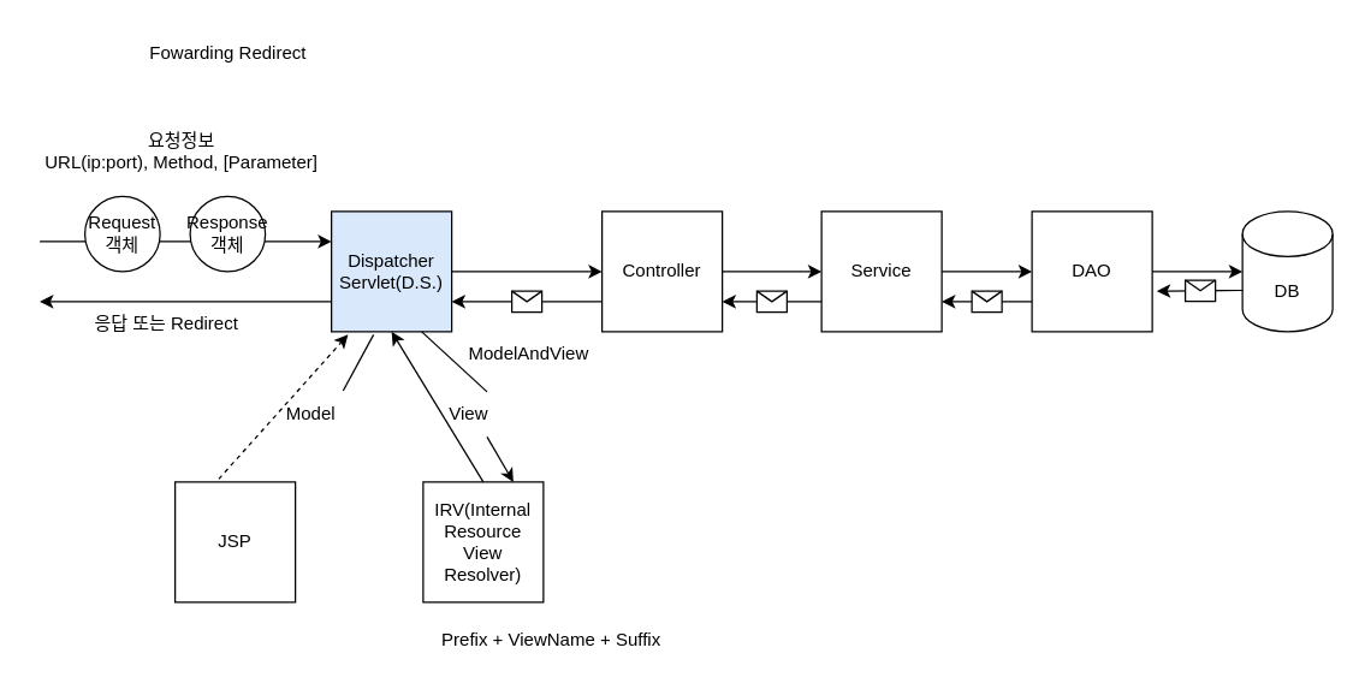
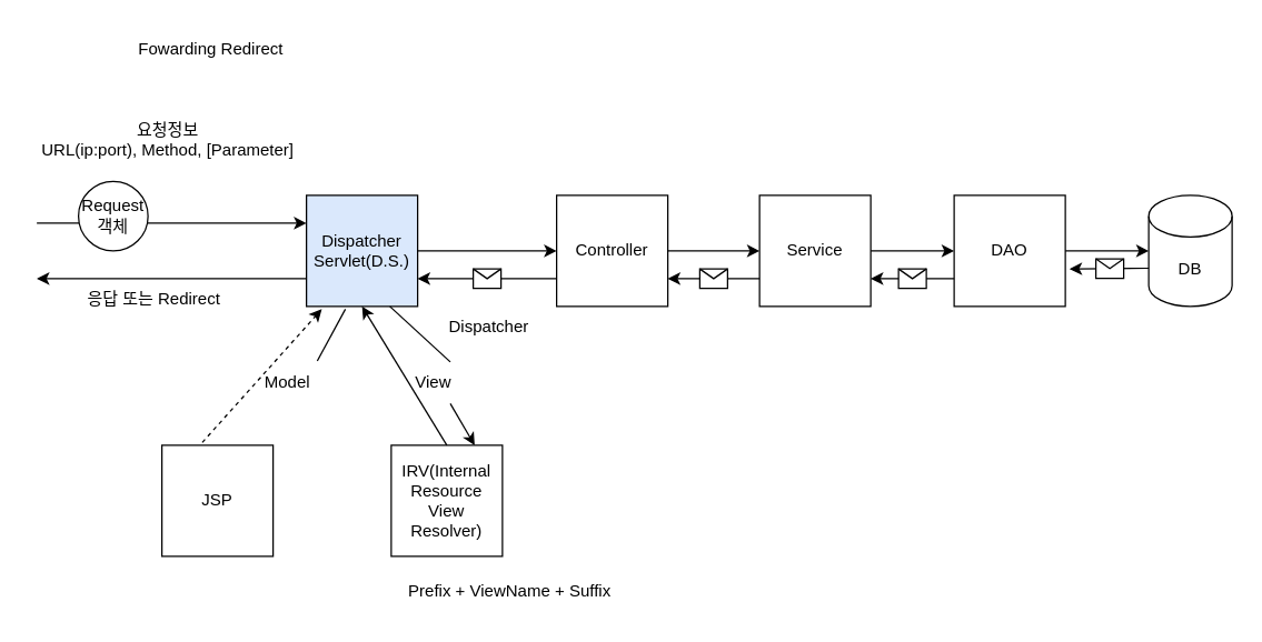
  <mxCell id="0" />
  <mxCell id="1" parent="0" />
  <mxCell id="2" value="DB" style="shape=cylinder3;whiteSpace=wrap;html=1;boundedLbl=1;backgroundOutline=1;size=15;" vertex="1" parent="1"><mxGeometry x="826" y="140" width="60" height="80" as="geometry" /></mxCell>
  <mxCell id="3" value="DAO" style="whiteSpace=wrap;html=1;aspect=fixed;" vertex="1" parent="1"><mxGeometry x="686" y="140" width="80" height="80" as="geometry" /></mxCell>
  <mxCell id="4" value="Service" style="whiteSpace=wrap;html=1;aspect=fixed;" vertex="1" parent="1"><mxGeometry x="546" y="140" width="80" height="80" as="geometry" /></mxCell>
  <mxCell id="5" value="JSP" style="whiteSpace=wrap;html=1;aspect=fixed;" vertex="1" parent="1"><mxGeometry x="116" y="320" width="80" height="80" as="geometry" /></mxCell>
  <mxCell id="6" value="Dispatcher Servlet(D.S.)" style="whiteSpace=wrap;html=1;aspect=fixed;fillColor=#dae8fc;" vertex="1" parent="1"><mxGeometry x="220" y="140" width="80" height="80" as="geometry" /></mxCell>
  <mxCell id="7" value="IRV(Internal Resource View Resolver)" style="whiteSpace=wrap;html=1;aspect=fixed;" vertex="1" parent="1"><mxGeometry x="281" y="320" width="80" height="80" as="geometry" /></mxCell>
  <mxCell id="8" value="" style="endArrow=classic;html=1;rounded=0;startArrow=none;" edge="1" parent="1" source="11"><mxGeometry width="50" height="50" relative="1" as="geometry"><mxPoint x="426" y="230" as="sourcePoint" /><mxPoint x="466" y="180" as="targetPoint" /></mxGeometry></mxCell>
  <mxCell id="9" value="" style="endArrow=classic;html=1;rounded=0;exitX=0;exitY=0;exitDx=0;exitDy=52.5;exitPerimeter=0;entryX=1.038;entryY=0.663;entryDx=0;entryDy=0;entryPerimeter=0;" edge="1" parent="1" source="2" target="3"><mxGeometry relative="1" as="geometry"><mxPoint x="646" y="330" as="sourcePoint" /><mxPoint x="746" y="330" as="targetPoint" /></mxGeometry></mxCell>
  <mxCell id="10" value="" style="shape=message;html=1;outlineConnect=0;" vertex="1" parent="9"><mxGeometry width="20" height="14" relative="1" as="geometry"><mxPoint x="-10" y="-7" as="offset" /></mxGeometry></mxCell>
  <mxCell id="11" value="Controller" style="whiteSpace=wrap;html=1;aspect=fixed;" vertex="1" parent="1"><mxGeometry x="400" y="140" width="80" height="80" as="geometry" /></mxCell>
  <mxCell id="12" value="" style="endArrow=classic;html=1;rounded=0;entryX=0;entryY=0.5;entryDx=0;entryDy=0;" edge="1" parent="1" source="6" target="11"><mxGeometry width="50" height="50" relative="1" as="geometry"><mxPoint x="346" y="230" as="sourcePoint" /><mxPoint x="396" y="180" as="targetPoint" /></mxGeometry></mxCell>
  <mxCell id="13" value="" style="endArrow=classic;html=1;rounded=0;entryX=0;entryY=0.5;entryDx=0;entryDy=0;" edge="1" parent="1" source="11" target="4"><mxGeometry width="50" height="50" relative="1" as="geometry"><mxPoint x="480" y="230" as="sourcePoint" /><mxPoint x="546" y="180" as="targetPoint" /></mxGeometry></mxCell>
  <mxCell id="14" value="" style="endArrow=classic;html=1;rounded=0;entryX=0;entryY=0.5;entryDx=0;entryDy=0;" edge="1" parent="1" source="4" target="3"><mxGeometry width="50" height="50" relative="1" as="geometry"><mxPoint x="626" y="230" as="sourcePoint" /><mxPoint x="686" y="180" as="targetPoint" /></mxGeometry></mxCell>
  <mxCell id="15" value="" style="endArrow=classic;html=1;rounded=0;entryX=0;entryY=0.5;entryDx=0;entryDy=0;entryPerimeter=0;" edge="1" parent="1" source="3" target="2"><mxGeometry width="50" height="50" relative="1" as="geometry"><mxPoint x="766" y="230" as="sourcePoint" /><mxPoint x="836.711" y="180" as="targetPoint" /></mxGeometry></mxCell>
  <mxCell id="16" value="" style="endArrow=classic;html=1;rounded=0;exitX=0;exitY=0.75;exitDx=0;exitDy=0;entryX=1;entryY=0.75;entryDx=0;entryDy=0;" edge="1" parent="1" source="3" target="4"><mxGeometry relative="1" as="geometry"><mxPoint x="636" y="280" as="sourcePoint" /><mxPoint x="736" y="280" as="targetPoint" /></mxGeometry></mxCell>
  <mxCell id="17" value="" style="shape=message;html=1;outlineConnect=0;" vertex="1" parent="16"><mxGeometry width="20" height="14" relative="1" as="geometry"><mxPoint x="-10" y="-7" as="offset" /></mxGeometry></mxCell>
  <mxCell id="18" value="" style="endArrow=classic;html=1;rounded=0;exitX=0;exitY=0.75;exitDx=0;exitDy=0;entryX=1;entryY=0.75;entryDx=0;entryDy=0;" edge="1" parent="1" source="4" target="11"><mxGeometry relative="1" as="geometry"><mxPoint x="636" y="280" as="sourcePoint" /><mxPoint x="736" y="280" as="targetPoint" /></mxGeometry></mxCell>
  <mxCell id="19" value="" style="shape=message;html=1;outlineConnect=0;" vertex="1" parent="18"><mxGeometry width="20" height="14" relative="1" as="geometry"><mxPoint x="-10" y="-7" as="offset" /></mxGeometry></mxCell>
  <mxCell id="20" value="" style="endArrow=classic;html=1;rounded=0;exitX=0;exitY=0.75;exitDx=0;exitDy=0;entryX=1;entryY=0.75;entryDx=0;entryDy=0;" edge="1" parent="1" source="11" target="6"><mxGeometry relative="1" as="geometry"><mxPoint x="636" y="280" as="sourcePoint" /><mxPoint x="736" y="280" as="targetPoint" /></mxGeometry></mxCell>
  <mxCell id="21" value="" style="shape=message;html=1;outlineConnect=0;" vertex="1" parent="20"><mxGeometry width="20" height="14" relative="1" as="geometry"><mxPoint x="-10" y="-7" as="offset" /></mxGeometry></mxCell>
- <mxCell id="22" value="ModelAndView" style="text;html=1;align=center;verticalAlign=middle;resizable=0;points=[];autosize=1;strokeColor=none;fillColor=none;" vertex="1" parent="1"><mxGeometry x="301" y="220" width="100" height="30" as="geometry" /></mxCell>
+ <mxCell id="22" value="Dispatcher" style="text;html=1;align=center;verticalAlign=middle;resizable=0;points=[];autosize=1;strokeColor=none;fillColor=none;" vertex="1" parent="1"><mxGeometry x="301" y="220" width="100" height="30" as="geometry" /></mxCell>
  <mxCell id="23" value="" style="endArrow=classic;html=1;rounded=0;exitX=0.75;exitY=1;exitDx=0;exitDy=0;entryX=0.75;entryY=0;entryDx=0;entryDy=0;startArrow=none;" edge="1" parent="1" source="27" target="7"><mxGeometry width="50" height="50" relative="1" as="geometry"><mxPoint x="666" y="310" as="sourcePoint" /><mxPoint x="336" y="320" as="targetPoint" /></mxGeometry></mxCell>
  <mxCell id="24" value="Prefix + ViewName + Suffix" style="text;html=1;align=center;verticalAlign=middle;resizable=0;points=[];autosize=1;strokeColor=none;fillColor=none;" vertex="1" parent="1"><mxGeometry x="281" y="410" width="170" height="30" as="geometry" /></mxCell>
  <mxCell id="25" value="" style="endArrow=classic;html=1;rounded=0;exitX=0.5;exitY=0;exitDx=0;exitDy=0;exitPerimeter=0;entryX=0.5;entryY=1;entryDx=0;entryDy=0;" edge="1" parent="1" source="7" target="6"><mxGeometry width="50" height="50" relative="1" as="geometry"><mxPoint x="666" y="310" as="sourcePoint" /><mxPoint x="716" y="260" as="targetPoint" /></mxGeometry></mxCell>
  <mxCell id="26" value="" style="endArrow=none;html=1;rounded=0;exitX=0.75;exitY=1;exitDx=0;exitDy=0;entryX=0.75;entryY=0;entryDx=0;entryDy=0;" edge="1" parent="1" source="6" target="27"><mxGeometry width="50" height="50" relative="1" as="geometry"><mxPoint x="280" y="220" as="sourcePoint" /><mxPoint x="341" y="320" as="targetPoint" /></mxGeometry></mxCell>
  <mxCell id="27" value="View" style="text;html=1;align=center;verticalAlign=middle;resizable=0;points=[];autosize=1;strokeColor=none;fillColor=none;" vertex="1" parent="1"><mxGeometry x="286" y="260" width="50" height="30" as="geometry" /></mxCell>
  <mxCell id="28" value="" style="endArrow=none;html=1;rounded=0;exitX=0.35;exitY=1.025;exitDx=0;exitDy=0;entryX=0.863;entryY=-0.025;entryDx=0;entryDy=0;exitPerimeter=0;entryPerimeter=0;" edge="1" parent="1" source="6" target="29"><mxGeometry width="50" height="50" relative="1" as="geometry"><mxPoint x="248" y="222" as="sourcePoint" /><mxPoint x="185.04" y="318" as="targetPoint" /></mxGeometry></mxCell>
  <mxCell id="29" value="Model" style="text;html=1;align=center;verticalAlign=middle;resizable=0;points=[];autosize=1;strokeColor=none;fillColor=none;" vertex="1" parent="1"><mxGeometry x="176" y="260" width="60" height="30" as="geometry" /></mxCell>
  <mxCell id="30" value="" style="endArrow=classic;html=1;rounded=0;exitX=0.363;exitY=-0.025;exitDx=0;exitDy=0;exitPerimeter=0;entryX=0.138;entryY=1.025;entryDx=0;entryDy=0;entryPerimeter=0;dashed=1;" edge="1" parent="1" source="5" target="6"><mxGeometry width="50" height="50" relative="1" as="geometry"><mxPoint x="126" y="290" as="sourcePoint" /><mxPoint x="176" y="240" as="targetPoint" /></mxGeometry></mxCell>
  <mxCell id="31" value="" style="endArrow=classic;html=1;rounded=0;exitX=0;exitY=0.75;exitDx=0;exitDy=0;" edge="1" parent="1" source="6"><mxGeometry width="50" height="50" relative="1" as="geometry"><mxPoint x="666" y="310" as="sourcePoint" /><mxPoint x="26" y="200" as="targetPoint" /></mxGeometry></mxCell>
  <mxCell id="32" value="" style="endArrow=classic;html=1;rounded=0;entryX=0;entryY=0.25;entryDx=0;entryDy=0;" edge="1" parent="1" target="6"><mxGeometry width="50" height="50" relative="1" as="geometry"><mxPoint x="26" y="160" as="sourcePoint" /><mxPoint x="626" y="220" as="targetPoint" /></mxGeometry></mxCell>
  <mxCell id="33" value="요청정보&lt;br&gt;URL(ip:port), Method, [Parameter]" style="text;html=1;align=center;verticalAlign=middle;resizable=0;points=[];autosize=1;strokeColor=none;fillColor=none;" vertex="1" parent="1"><mxGeometry x="20" y="80" width="200" height="40" as="geometry" /></mxCell>
  <mxCell id="34" value="Request&lt;br&gt;객체" style="ellipse;whiteSpace=wrap;html=1;aspect=fixed;" vertex="1" parent="1"><mxGeometry x="56" y="130" width="50" height="50" as="geometry" /></mxCell>
- <mxCell id="35" value="Response&lt;br&gt;객체" style="ellipse;whiteSpace=wrap;html=1;aspect=fixed;" vertex="1" parent="1"><mxGeometry x="126" y="130" width="50" height="50" as="geometry" /></mxCell>
  <mxCell id="36" value="Fowarding Redirect" style="text;html=1;align=center;verticalAlign=middle;resizable=0;points=[];autosize=1;strokeColor=none;fillColor=none;" vertex="1" parent="1"><mxGeometry x="86" y="20" width="130" height="30" as="geometry" /></mxCell>
  <mxCell id="37" value="응답 또는 Redirect" style="text;html=1;align=center;verticalAlign=middle;resizable=0;points=[];autosize=1;strokeColor=none;fillColor=none;" vertex="1" parent="1"><mxGeometry x="50" y="200" width="120" height="30" as="geometry" /></mxCell>
